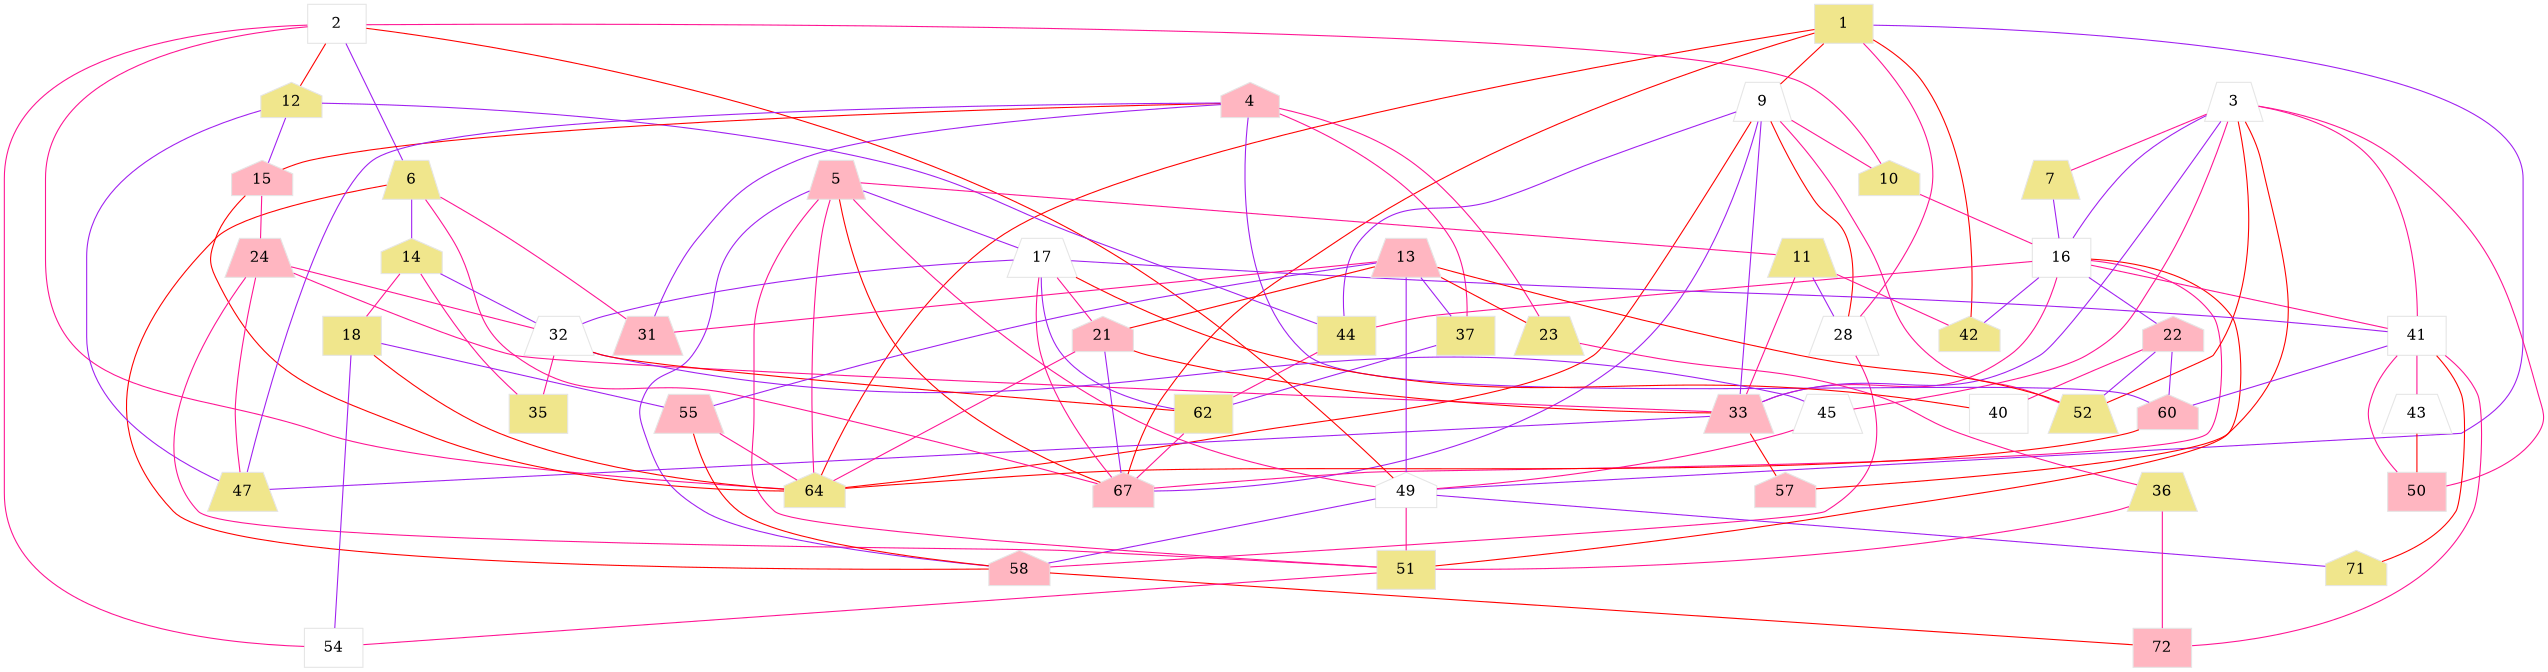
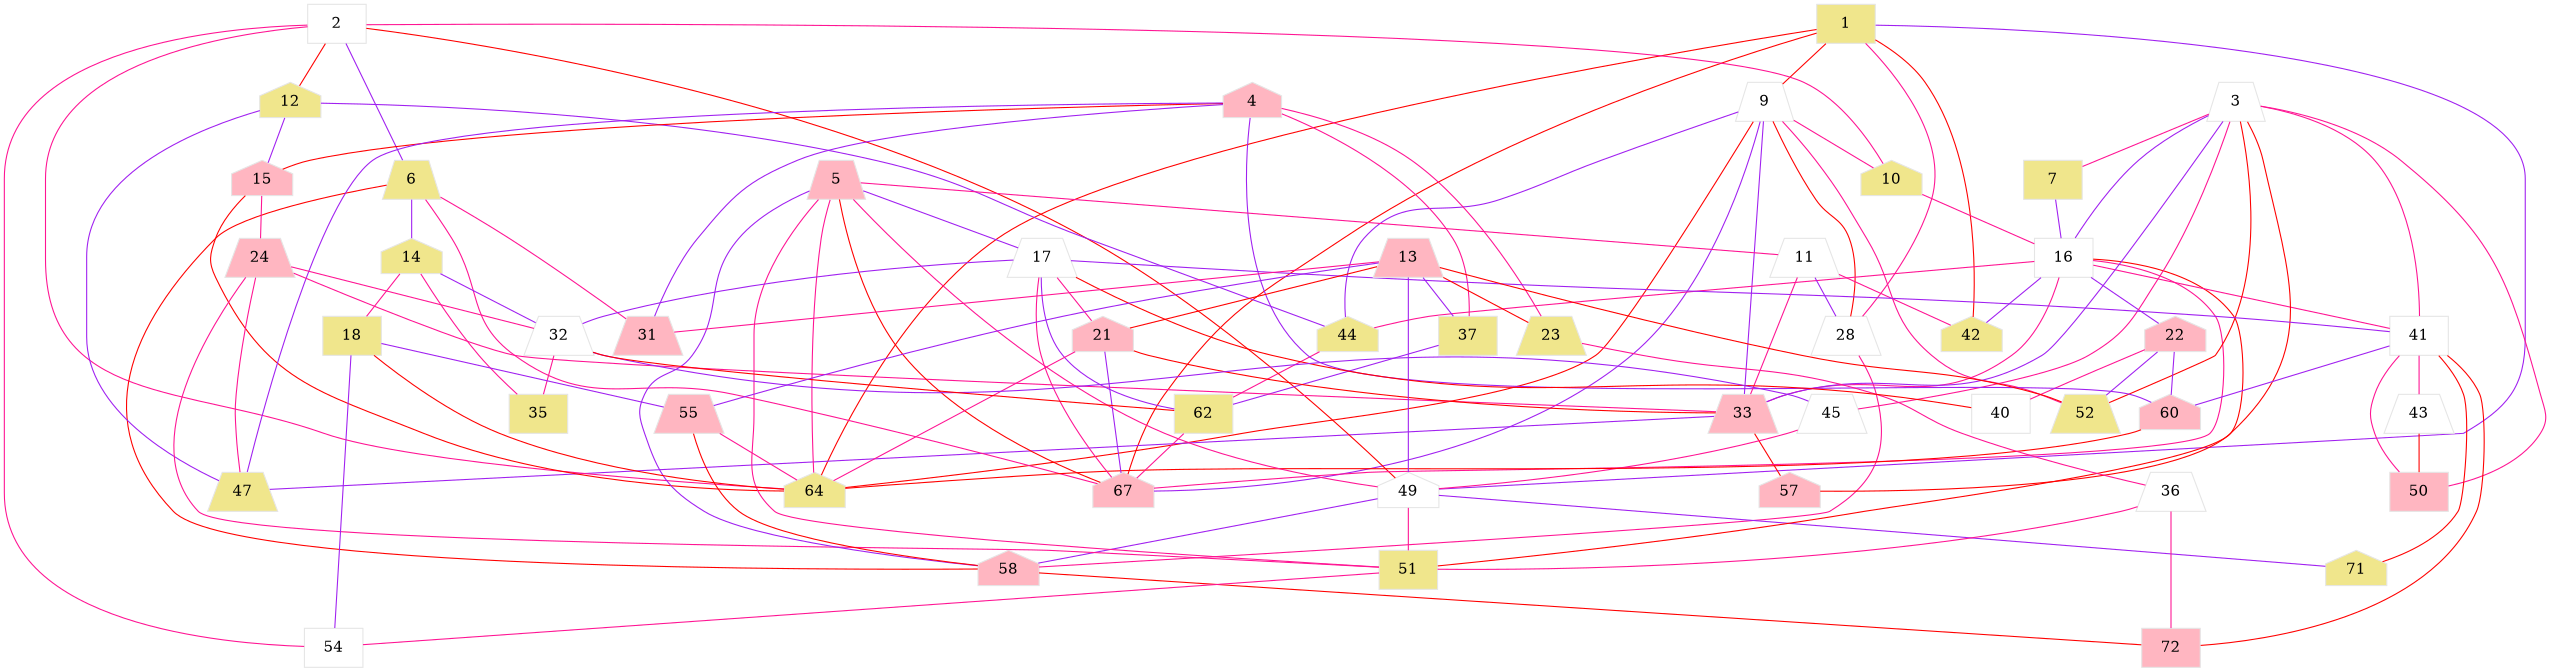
  graph {
    node [color=gray90 fillcolor=khaki shape=trapezium style=filled]
    edge [color=deeppink]
    1 [shape=box super="+27"]
    9 [fillcolor=white super="+19"]
    28 [fillcolor=white super="+30"]
    42 [shape=house]
    49 [fillcolor=white shape=house super="+65"]
    64 [shape=house super="+68"]
    67 [fillcolor=lightpink shape=house super="+69"]
    10 [shape=house]
    33 [fillcolor=lightpink super="+66"]
    52
-   44 [shape=box]
+   44 [shape=house]
    58 [fillcolor=lightpink shape=house]
    51 [shape=box super="+61"]
    71 [shape=house]
    2 [fillcolor=white shape=box super="+8"]
    6 [super="+39"]
    12 [shape=house super="+20"]
    54 [fillcolor=white shape=box]
    31 [fillcolor=lightpink]
    14 [shape=house]
    16 [fillcolor=white shape=box super="+29"]
    15 [fillcolor=lightpink shape=house]
    47
    3 [fillcolor=white super="+26"]
-   7
+   7 [shape=box]
    41 [fillcolor=white shape=box super="+56"]
    45 [fillcolor=white]
    50 [fillcolor=lightpink shape=box]
    57 [fillcolor=lightpink shape=house]
    22 [fillcolor=lightpink shape=house]
    60 [fillcolor=lightpink shape=house]
    72 [fillcolor=lightpink shape=box]
    43 [fillcolor=white]
    4 [fillcolor=lightpink shape=house super="+48"]
    23
    n36 [label=37 shape=box]
    24 [fillcolor=lightpink super="+70"]
-   36 [super="+46"]
+   36 [fillcolor=white super="+46"]
    62 [shape=box super="+63"]
    5 [fillcolor=lightpink super="+59"]
-   11
+   11 [fillcolor=white]
    17 [fillcolor=white super="+37"]
    21 [fillcolor=lightpink shape=house super="+38"]
    32 [fillcolor=white]
    40 [fillcolor=white shape=box]
    18 [shape=box super="+25"]
    35 [shape=box]
    13 [fillcolor=lightpink]
    55 [fillcolor=lightpink]
    1 -- 9 [color=red]
    1 -- 28
    1 -- 42 [color=red]
    1 -- 49 [color=purple]
    1 -- 64 [color=red]
    1 -- 67 [color=red]
    9 -- 28 [color=red]
    9 -- 64 [color=red]
    9 -- 67 [color=purple]
    9 -- 10
    9 -- 33 [color=purple]
    9 -- 52
    9 -- 44 [color=purple]
    28 -- 58
    49 -- 58 [color=purple]
    49 -- 51
    49 -- 71 [color=purple]
    10 -- 16
    33 -- 47 [color=purple]
    33 -- 57 [color=red]
    44 -- 62
    58 -- 72 [color=red]
    51 -- 54
    2 -- 49 [color=red]
    2 -- 64
    2 -- 10
    2 -- 6 [color=purple]
    2 -- 12 [color=red]
    2 -- 54
    6 -- 67
    6 -- 58 [color=red]
    6 -- 31
    6 -- 14 [color=purple]
    12 -- 44 [color=purple]
    12 -- 15 [color=purple]
    12 -- 47 [color=purple]
    14 -- 32 [color=purple]
    14 -- 18
    14 -- 35
    16 -- 42 [color=purple]
    16 -- 67
    16 -- 33
    16 -- 44
    16 -- 51 [color=red]
    16 -- 41
    16 -- 22 [color=purple]
    15 -- 64 [color=red]
    15 -- 24
    3 -- 33 [color=purple]
    3 -- 52 [color=red]
    3 -- 16 [color=purple]
    3 -- 7
    3 -- 41
    3 -- 45
    3 -- 50
    3 -- 57 [color=red]
    7 -- 16 [color=purple]
    41 -- 71 [color=red]
    41 -- 50
    41 -- 60 [color=purple]
-   41 -- 72
+   41 -- 72 [color=red]
    41 -- 43
    45 -- 49
    22 -- 52 [color=purple]
    22 -- 60 [color=purple]
    22 -- 40
    60 -- 64 [color=red]
    43 -- 50 [color=red]
    4 -- 31 [color=purple]
    4 -- 15 [color=red]
    4 -- 47 [color=purple]
    4 -- 60 [color=purple]
    4 -- 23
    4 -- n36
    23 -- 36
    n36 -- 62 [color=purple]
    24 -- 33
    24 -- 51
    24 -- 47
    24 -- 32
    36 -- 51 [weight=2]
    36 -- 72
    62 -- 67
    5 -- 49
    5 -- 64
    5 -- 67 [color=red]
    5 -- 58 [color=purple]
    5 -- 51
    5 -- 11
    5 -- 17 [color=purple]
    11 -- 28 [color=purple]
    11 -- 42
    11 -- 33
    17 -- 67
    17 -- 41 [color=purple]
    17 -- 62 [color=purple]
    17 -- 21
    17 -- 32 [color=purple]
    17 -- 40 [color=red]
    21 -- 64
    21 -- 67 [color=purple]
    21 -- 33 [color=red]
    32 -- 45 [color=purple]
    32 -- 62 [color=red]
    32 -- 35
    18 -- 64 [color=red]
    18 -- 54 [color=purple]
    18 -- 55 [color=purple]
    13 -- 49 [color=purple]
    13 -- 52 [color=red]
    13 -- 31
    13 -- 23 [color=red]
    13 -- n36 [color=purple]
    13 -- 21 [color=red]
    13 -- 55 [color=purple]
    55 -- 64
    55 -- 58 [color=red]
  }
